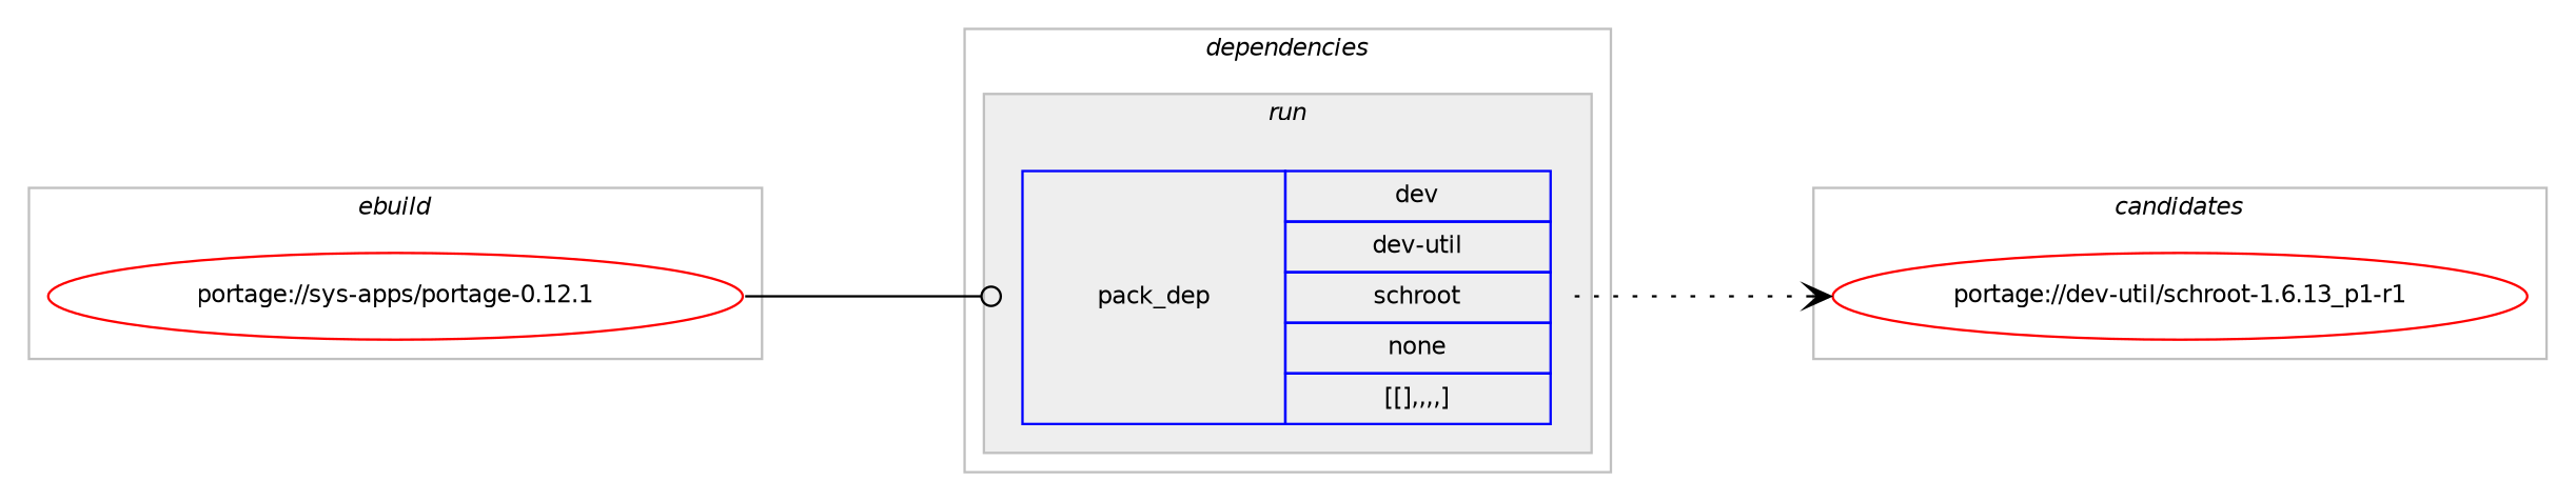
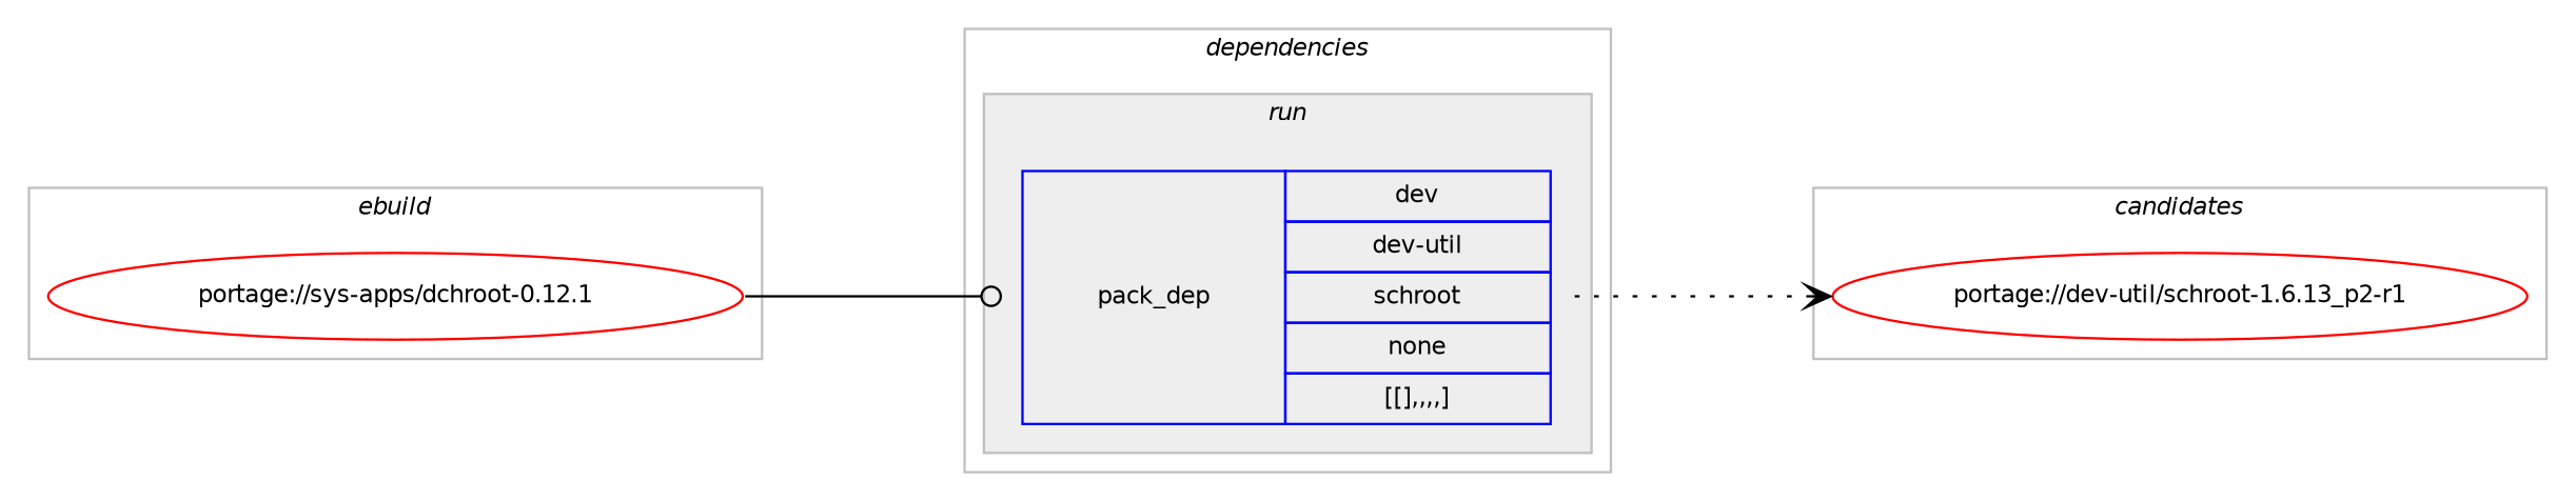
  digraph {
    compound=true
    concentrate=true
    fontname=Helvetica
    fontsize=10
    newrank=true
    rankdir=LR
    ranksep=1.5
    node [color=red fontname=Helvetica fontsize=10]
    edge [headport=w tailport=e]
-   n1 [label="portage://sys-apps/portage-0.12.1" width=4]
+   n1 [label="portage://sys-apps/dchroot-0.12.1" width=4]
    n2 [color=blue label=<<TABLE BORDER="0" CELLBORDER="1" CELLSPACING="0" CELLPADDING="4" WIDTH="220"><TR><TD ROWSPAN="6" CELLPADDING="30">pack_dep</TD></TR><TR><TD WIDTH="110">dev</TD></TR><TR><TD>dev-util</TD></TR><TR><TD>schroot</TD></TR><TR><TD>none</TD></TR><TR><TD>[[],,,,]</TD></TR></TABLE>> shape=none]
-   n3 [label="portage://dev-util/schroot-1.6.13_p1-r1" width=4]
+   n3 [label="portage://dev-util/schroot-1.6.13_p2-r1" width=4]
    subgraph cluster_1 {
      color=gray
      label=<<i>ebuild</i>>
      n1
    }
    subgraph cluster_2 {
      color=gray
      label=<<i>dependencies</i>>
      subgraph cluster_3 {
        color=gray
        fillcolor="#eeeeee"
        label=<<i>compile</i>>
        style=filled
      }
      subgraph cluster_4 {
        color=gray
        fillcolor="#eeeeee"
        label=<<i>compile and run</i>>
        style=filled
      }
      subgraph cluster_5 {
        color=gray
        fillcolor="#eeeeee"
        label=<<i>run</i>>
        style=filled
        subgraph sub_6 {
          color=gray
          fillcolor="#eeeeee"
          label=<<i>run</i>>
          style=filled
          n2
        }
      }
    }
    subgraph cluster_7 {
      color=gray
      label=<<i>candidates</i>>
      rank=same
      subgraph sub_8 {
        color=black
        label=<<i>candidates</i>>
        nodesep=1
        rank=same
        n3
      }
    }
    n1 -> n2 [arrowhead=odot style=solid weight=20]
    n2 -> n3 [arrowhead=vee style=dotted weight=100]
  }
